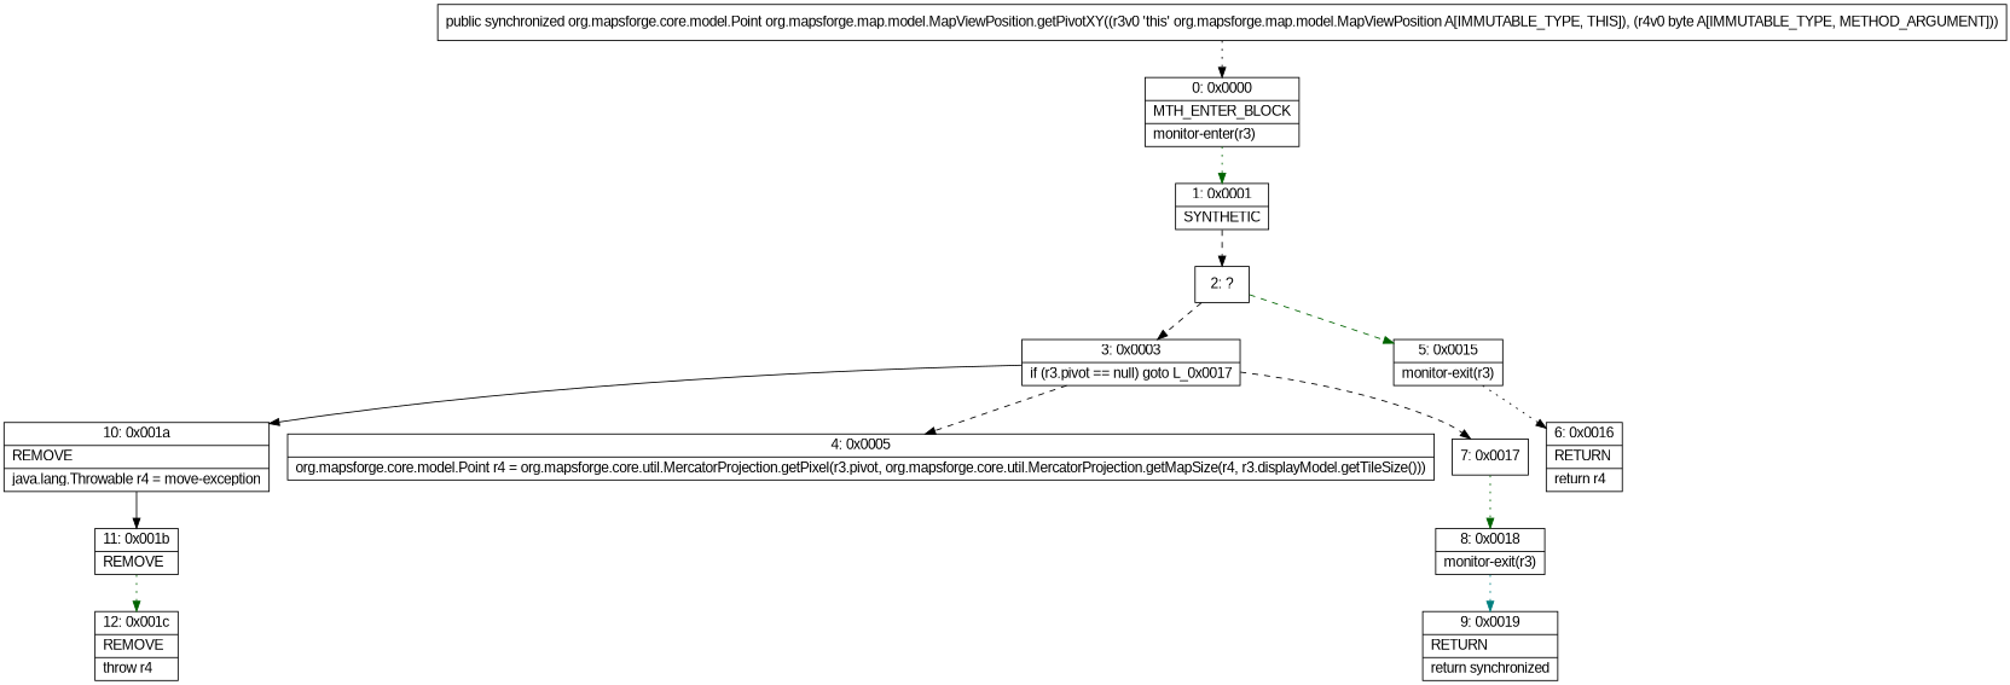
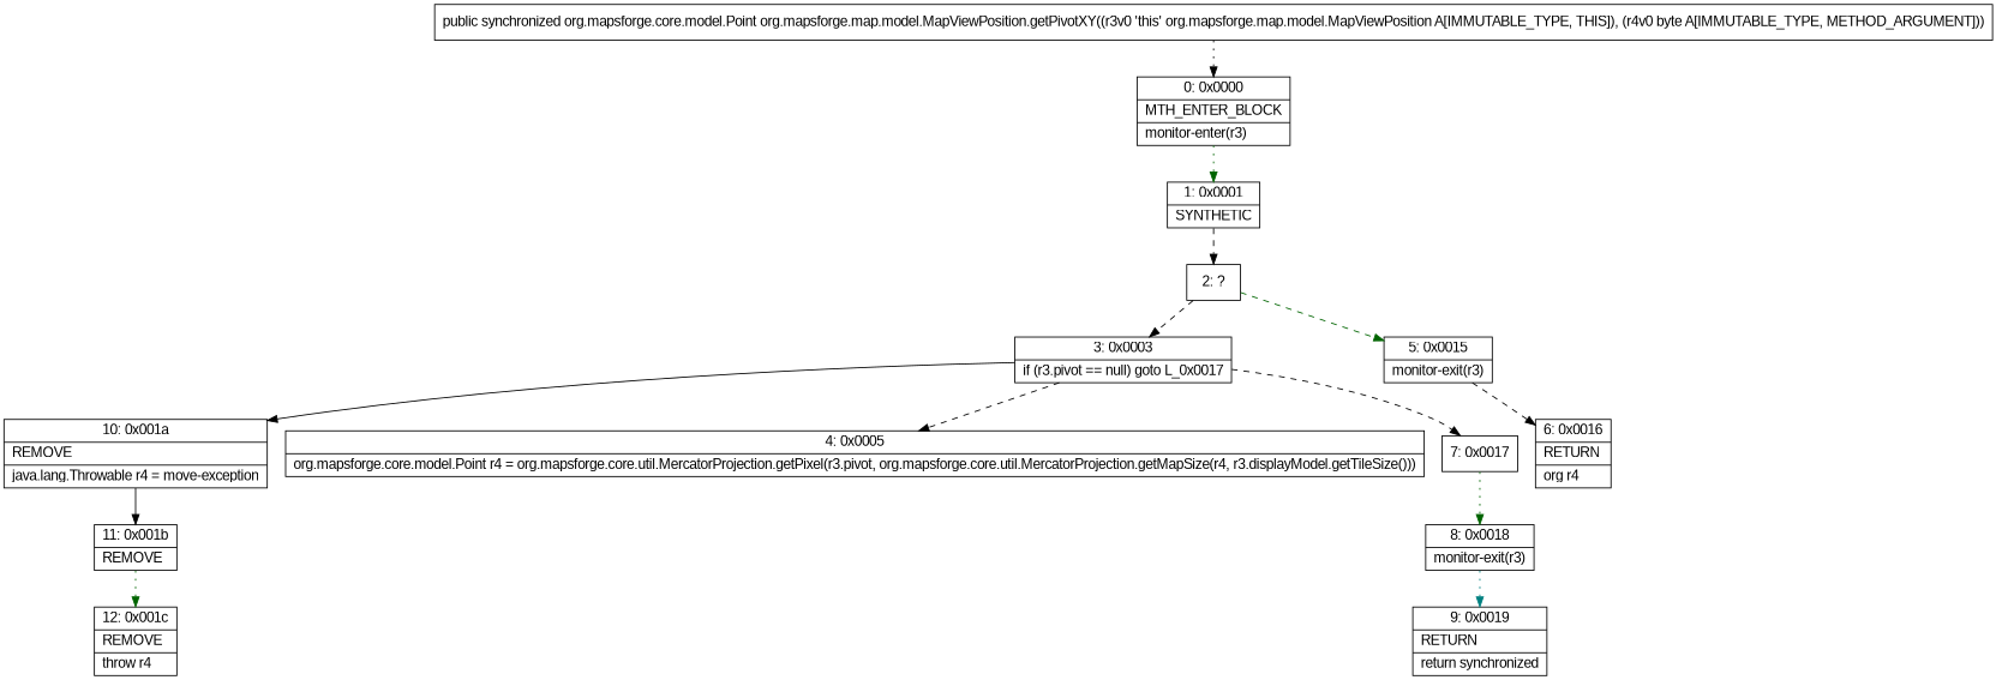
  digraph {
    fontname="Liberation Sans"
    node [fontname="Liberation Sans" shape=record]
    edge [color=black fontname="Liberation Sans" style=dotted]
    n1 [label="{0\:\ 0x0000|MTH_ENTER_BLOCK\l|monitor\-enter(r3)\l}"]
    n2 [label="{1\:\ 0x0001|SYNTHETIC\l}"]
    n3 [label="{2\:\ ?}"]
    n4 [label="{3\:\ 0x0003|if (r3.pivot == null) goto L_0x0017\l}"]
    n5 [label="{5\:\ 0x0015|monitor\-exit(r3)\l}"]
    n6 [label="{10\:\ 0x001a|REMOVE\l|java.lang.Throwable r4 = move\-exception\l}"]
    n7 [label="{11\:\ 0x001b|REMOVE\l}"]
    n8 [label="{4\:\ 0x0005|org.mapsforge.core.model.Point r4 = org.mapsforge.core.util.MercatorProjection.getPixel(r3.pivot, org.mapsforge.core.util.MercatorProjection.getMapSize(r4, r3.displayModel.getTileSize()))\l}"]
    n9 [label="{7\:\ 0x0017}"]
    n10 [label="{8\:\ 0x0018|monitor\-exit(r3)\l}"]
-   n11 [label="{6\:\ 0x0016|RETURN\l|return r4\l}"]
+   n11 [label="{6\:\ 0x0016|RETURN\l|org r4\l}"]
    n12 [label="{9\:\ 0x0019|RETURN\l|return synchronized\l}"]
    n13 [label="{12\:\ 0x001c|REMOVE\l|throw r4\l}"]
    n14 [label="{public synchronized org.mapsforge.core.model.Point org.mapsforge.map.model.MapViewPosition.getPivotXY((r3v0 'this' org.mapsforge.map.model.MapViewPosition A[IMMUTABLE_TYPE, THIS]), (r4v0 byte A[IMMUTABLE_TYPE, METHOD_ARGUMENT])) }"]
    n1 -> n2 [color=darkgreen]
    n2 -> n3 [style=dashed]
    n3 -> n4 [style=dashed]
    n3 -> n5 [color=darkgreen style=dashed]
    n4 -> n6 [style=solid]
    n4 -> n8 [style=dashed]
    n4 -> n9 [style=dashed]
-   n5 -> n11
+   n5 -> n11 [style=dashed]
    n6 -> n7 [style=solid]
    n7 -> n13 [color=darkgreen]
    n9 -> n10 [color=darkgreen]
    n10 -> n12 [color=teal]
    n14 -> n1
  }
